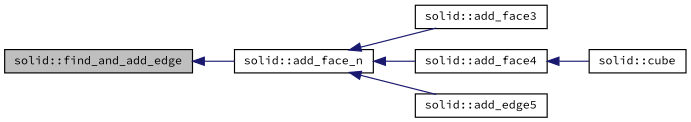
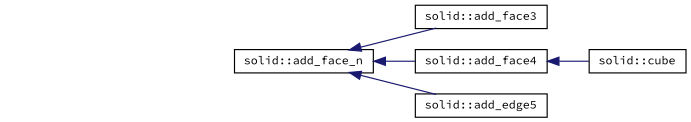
  digraph {
    fontname="Source Code Pro"
    rankdir=LR
    node [color=black fillcolor=white fontname="Source Code Pro" fontsize=10 shape=record style=filled]
    edge [color=midnightblue dir=back fontname="Source Code Pro" fontsize=10 labelfontname=Helvetica labelfontsize=10 style=solid]
-   n1 [fillcolor=grey75 fontcolor=black height=0.2 label="solid::find_and_add_edge" width=0.4]
    n2 [height=0.2 label="solid::add_face_n" width=0.4]
    n3 [height=0.2 label="solid::add_face3" width=0.4]
    n4 [height=0.2 label="solid::add_face4" width=0.4]
    n5 [height=0.2 label="solid::add_edge5" width=0.4]
    n6 [height=0.2 label="solid::cube" width=0.4]
-   n1 -> n2
    n2 -> n3
    n2 -> n4
    n2 -> n5
    n4 -> n6
  }
